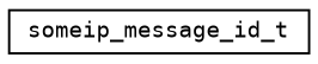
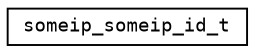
  digraph {
    rankdir=LR
    fontname="DejaVu Sans Mono"
-   n1 [color=black fillcolor=white fontname="DejaVu Sans Mono" fontsize=10 height=0.2 label=someip_message_id_t shape=record style=filled width=0.4]
+   n1 [color=black fillcolor=white fontname="DejaVu Sans Mono" fontsize=10 height=0.2 label=someip_someip_id_t shape=record style=filled width=0.4]
  }
